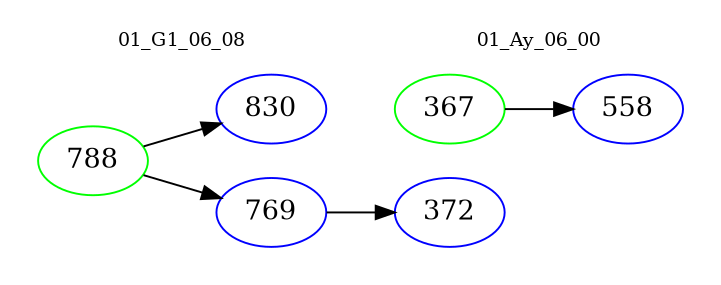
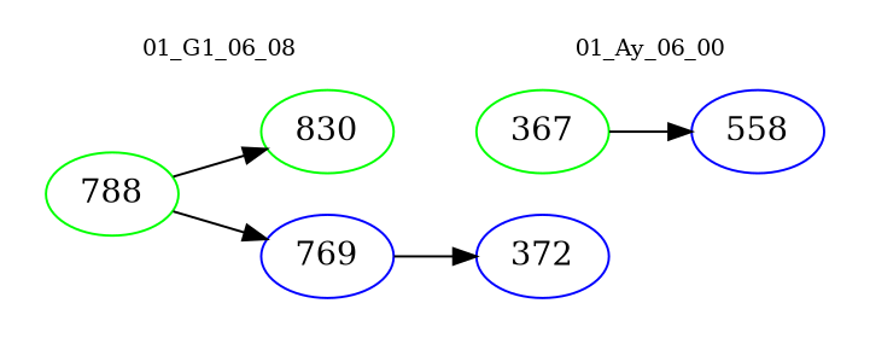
  digraph {
    fontname="DejaVu Serif"
    rankdir=LR
    node [color=blue fontname="DejaVu Serif"]
    edge [color=black fontname="DejaVu Serif"]
    n1 [color=green label=367]
    n2 [label=372]
    n3 [label=558]
    n4 [color=green label=788]
    n5 [label=769]
-   n6 [label=830]
+   n6 [color=green label=830]
    subgraph cluster_1 {
      color=white
      fontsize=10
      label="01_Ay_06_00"
      n1
      n2
      n3
    }
    subgraph cluster_2 {
      color=white
      fontsize=10
      label="01_G1_06_08"
      n4
      n5
      n6
    }
    n1 -> n3
    n4 -> n5
    n4 -> n6
    n5 -> n2
  }
